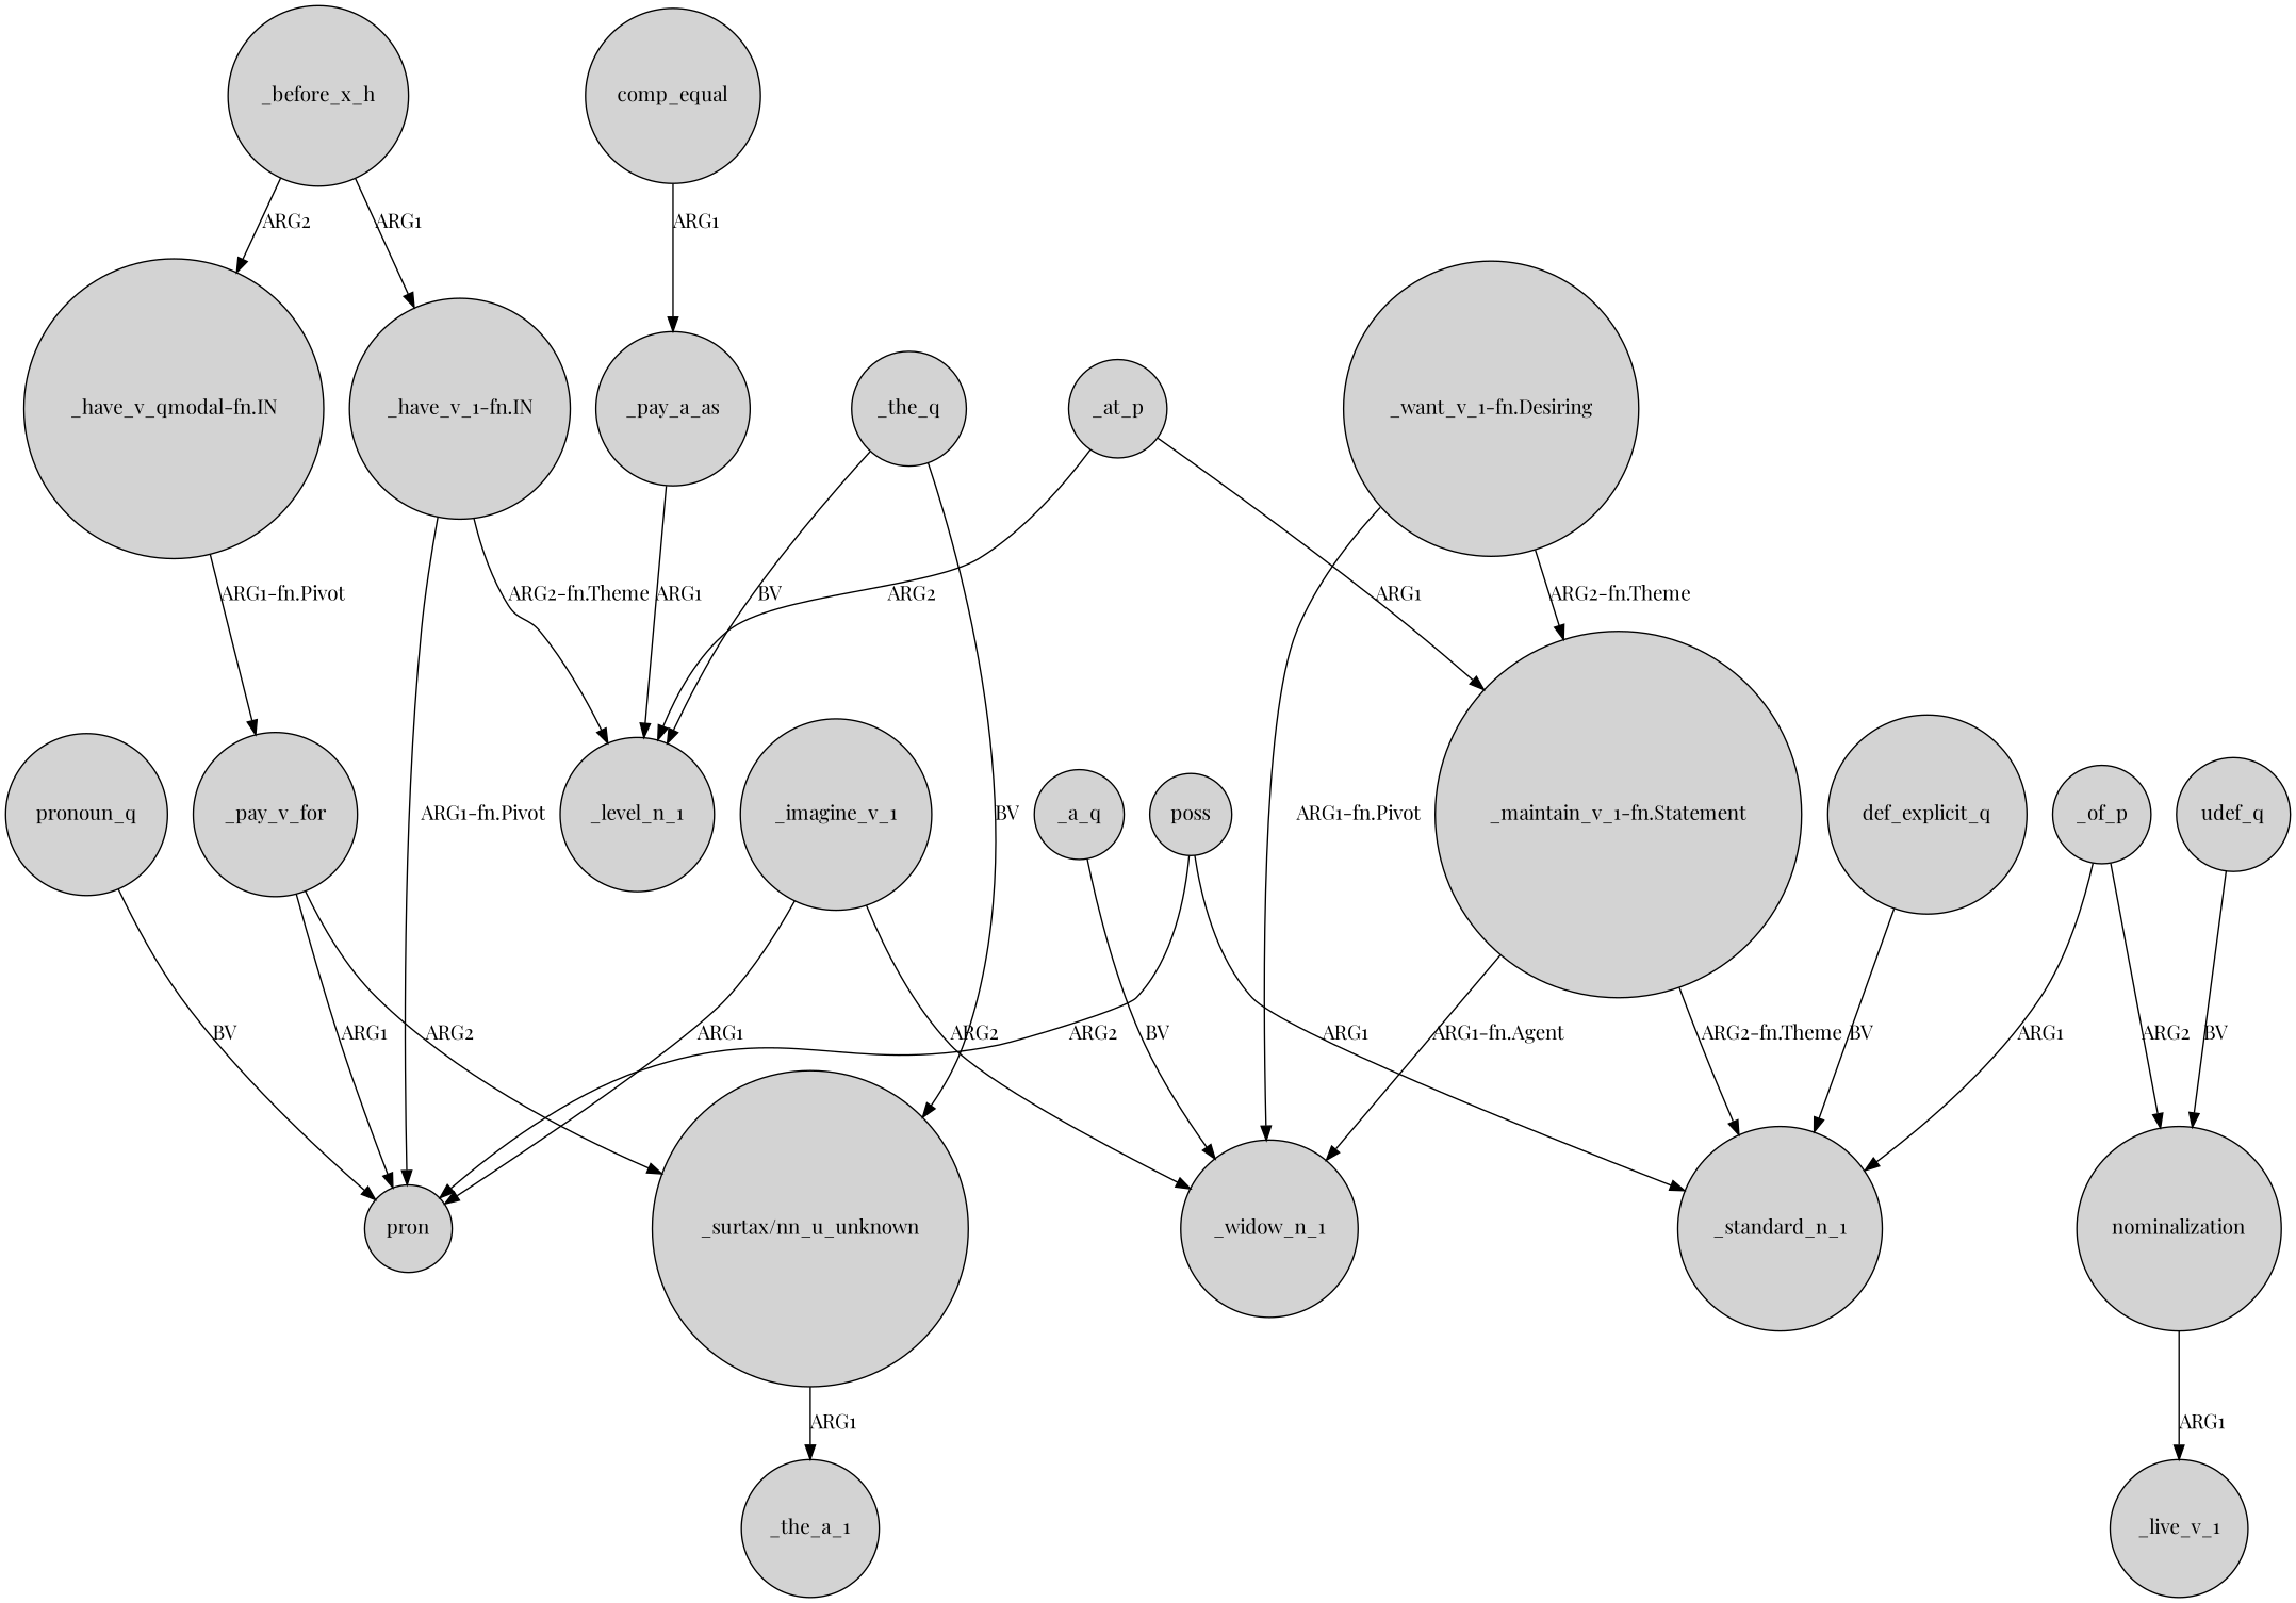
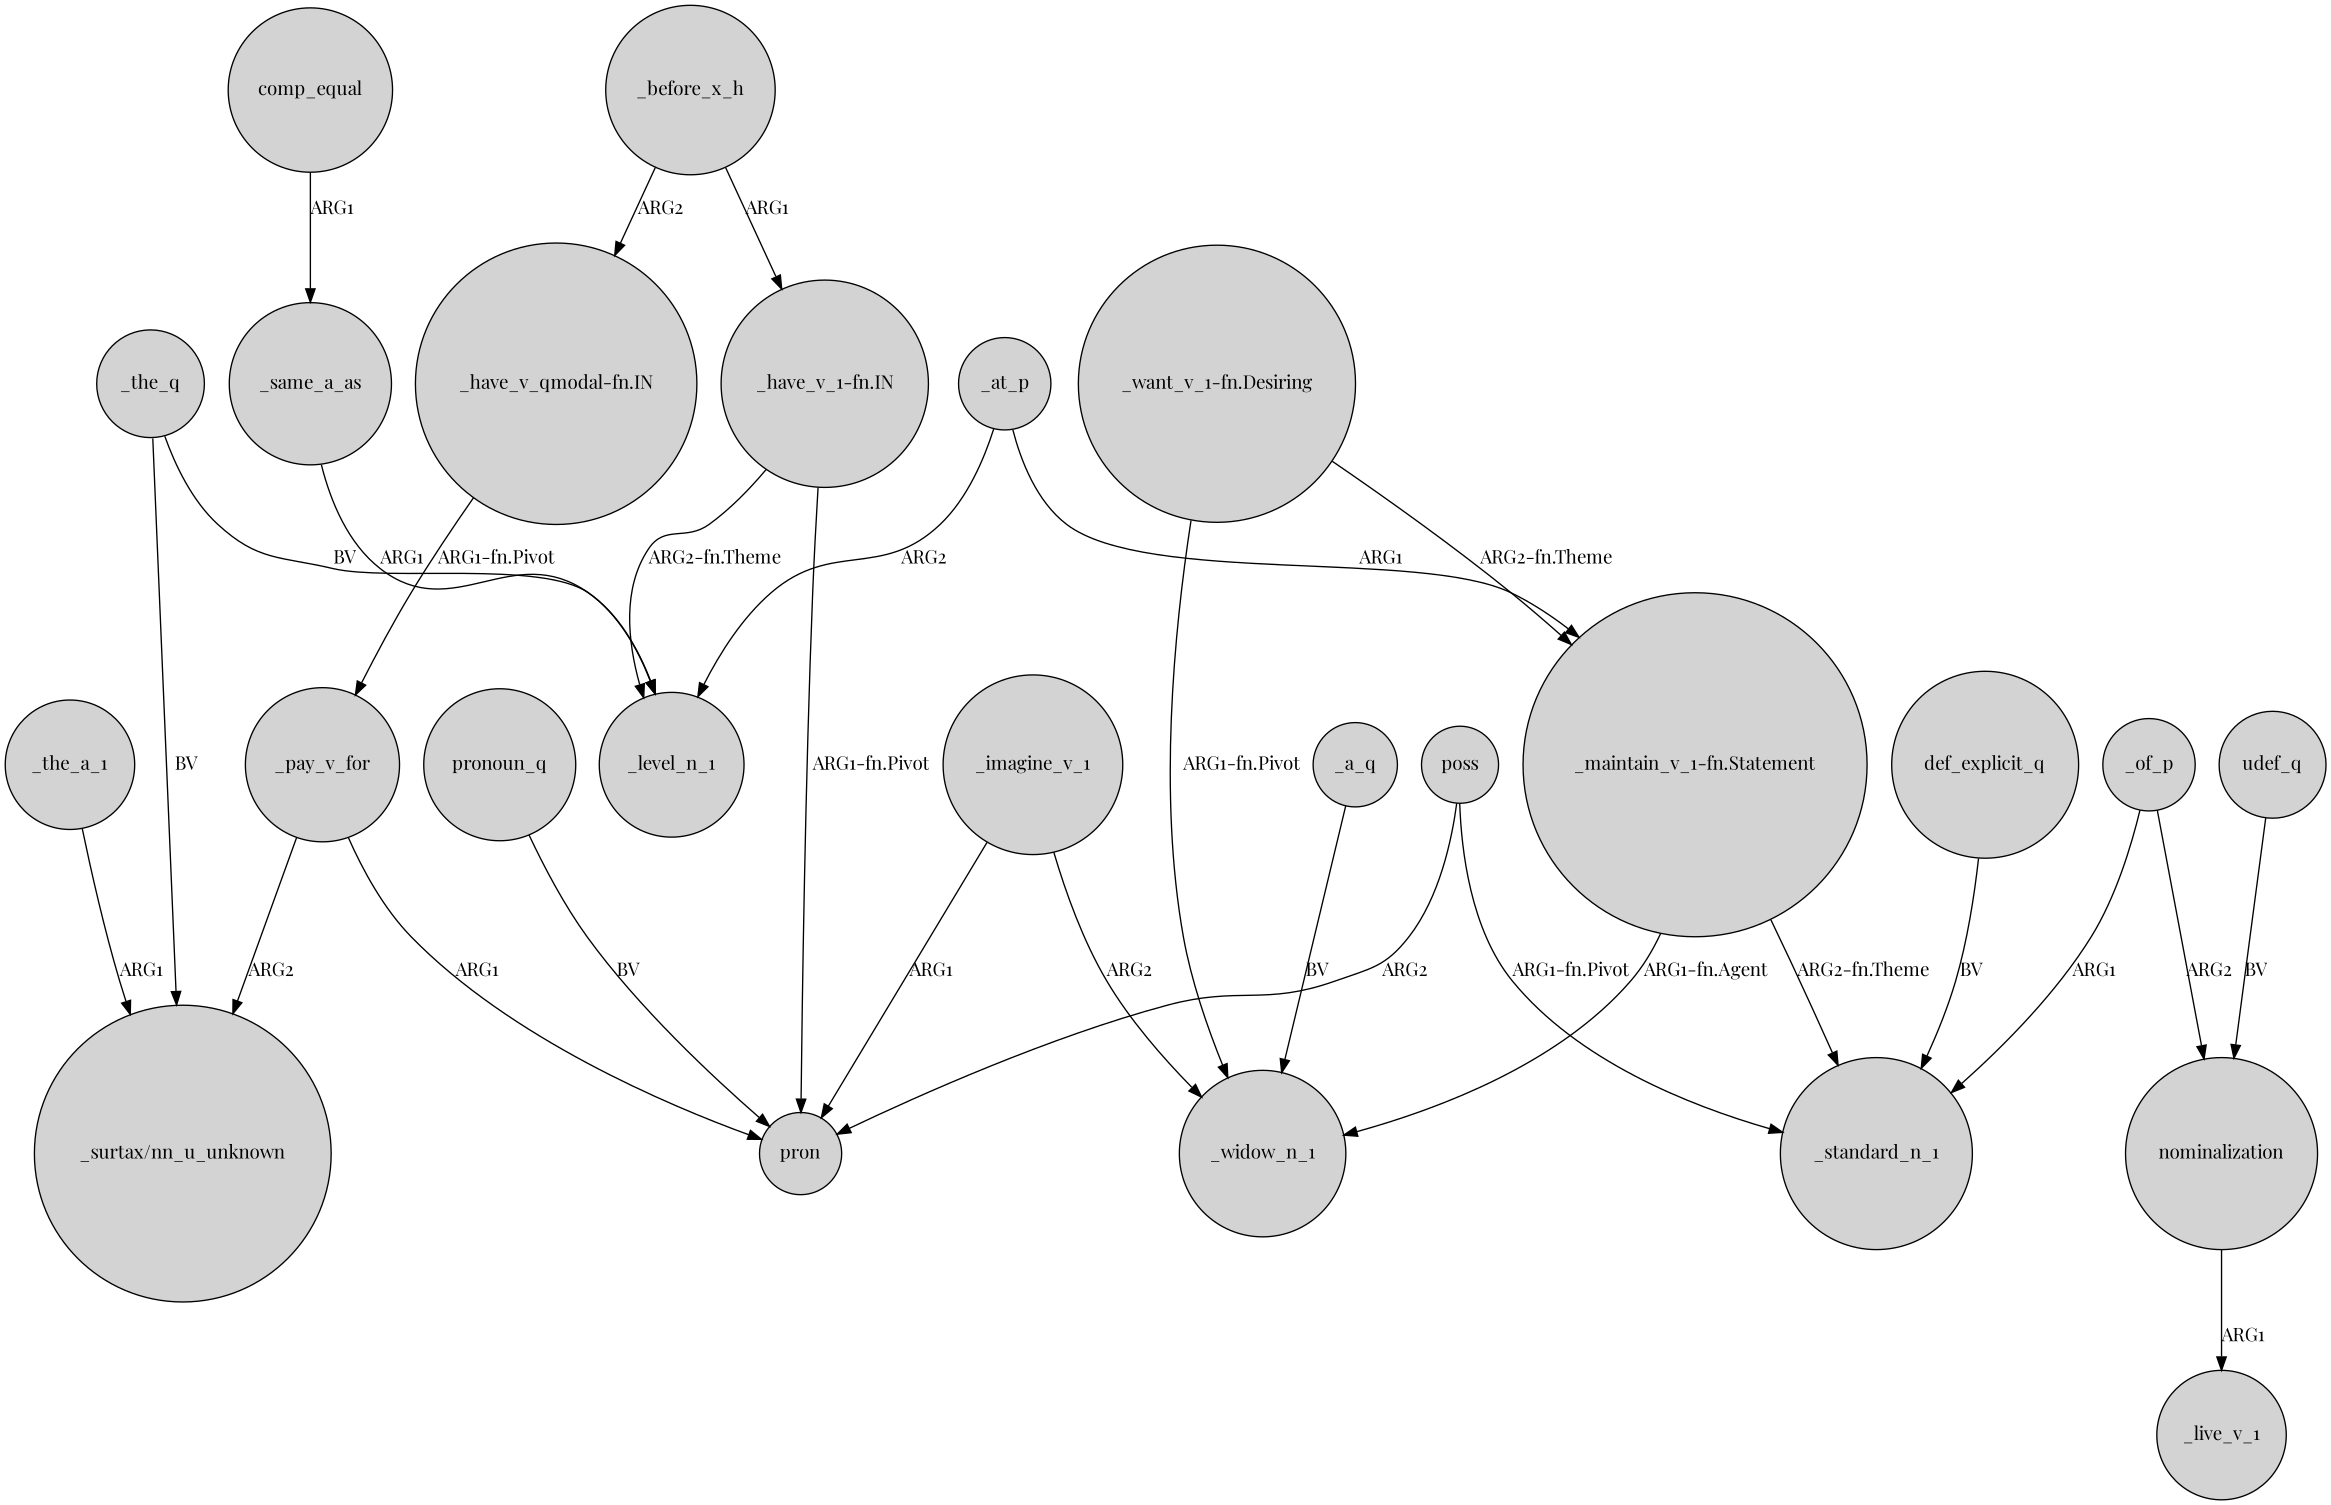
  digraph {
    fontname="Playfair Display"
    node [fontname="Playfair Display" shape=circle style=filled]
    edge [fontname="Playfair Display"]
    _before_x_h
    "_have_v_1-fn.IN"
    "_have_v_qmodal-fn.IN"
    pron
    _level_n_1
    _pay_v_for
    "_want_v_1-fn.Desiring"
    _widow_n_1
    "_maintain_v_1-fn.Statement"
    _standard_n_1
    n11 [label=_the_a_1]
    "_surtax/nn_u_unknown"
    def_explicit_q
    poss
    _imagine_v_1
    _the_q
    pronoun_q
-   _same_a_as [label=_pay_a_as]
+   _same_a_as
    comp_equal
    _of_p
    nominalization
    _live_v_1
    udef_q
    _at_p
    _a_q
    _before_x_h -> "_have_v_1-fn.IN" [label=ARG1]
    _before_x_h -> "_have_v_qmodal-fn.IN" [label=ARG2]
    "_have_v_1-fn.IN" -> pron [label="ARG1-fn.Pivot"]
    "_have_v_1-fn.IN" -> _level_n_1 [label="ARG2-fn.Theme"]
    "_have_v_qmodal-fn.IN" -> _pay_v_for [label="ARG1-fn.Pivot"]
    _pay_v_for -> pron [label=ARG1]
    _pay_v_for -> "_surtax/nn_u_unknown" [label=ARG2]
    "_want_v_1-fn.Desiring" -> _widow_n_1 [label="ARG1-fn.Pivot"]
    "_want_v_1-fn.Desiring" -> "_maintain_v_1-fn.Statement" [label="ARG2-fn.Theme"]
    "_maintain_v_1-fn.Statement" -> _widow_n_1 [label="ARG1-fn.Agent"]
    "_maintain_v_1-fn.Statement" -> _standard_n_1 [label="ARG2-fn.Theme"]
-   "_surtax/nn_u_unknown" -> n11 [label=ARG1]
+   n11 -> "_surtax/nn_u_unknown" [label=ARG1]
    def_explicit_q -> _standard_n_1 [label=BV]
    poss -> pron [label=ARG2]
-   poss -> _standard_n_1 [label=ARG1]
+   poss -> _standard_n_1 [label="ARG1-fn.Pivot"]
    _imagine_v_1 -> pron [label=ARG1]
    _imagine_v_1 -> _widow_n_1 [label=ARG2]
    _the_q -> _level_n_1 [label=BV]
    _the_q -> "_surtax/nn_u_unknown" [label=BV]
    pronoun_q -> pron [label=BV]
    _same_a_as -> _level_n_1 [label=ARG1]
    comp_equal -> _same_a_as [label=ARG1]
    _of_p -> _standard_n_1 [label=ARG1]
    _of_p -> nominalization [label=ARG2]
    nominalization -> _live_v_1 [label=ARG1]
    udef_q -> nominalization [label=BV]
    _at_p -> _level_n_1 [label=ARG2]
    _at_p -> "_maintain_v_1-fn.Statement" [label=ARG1]
    _a_q -> _widow_n_1 [label=BV]
  }
